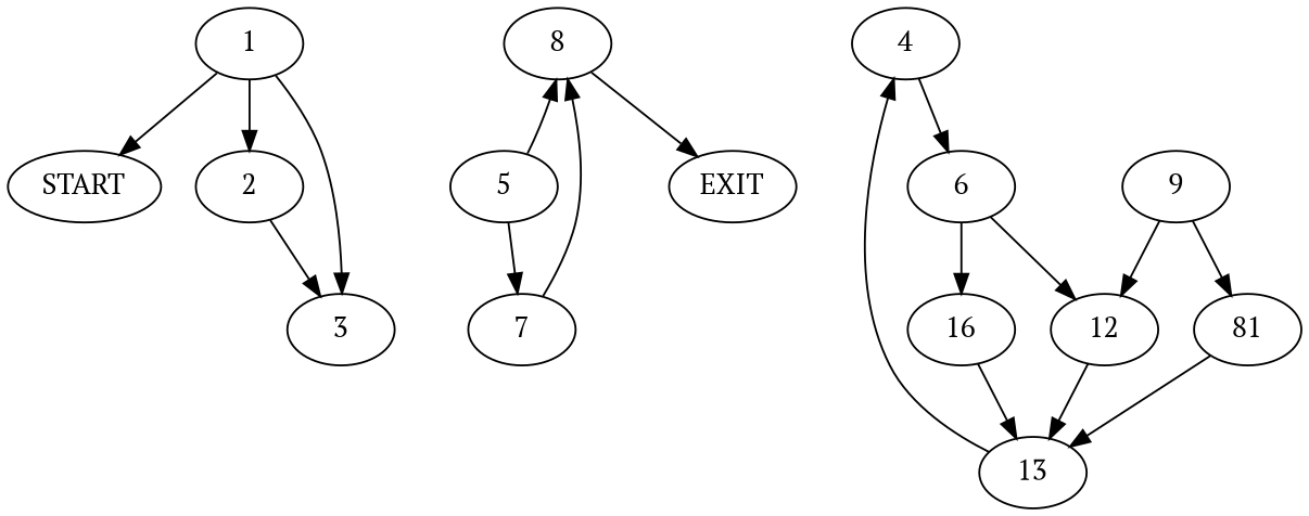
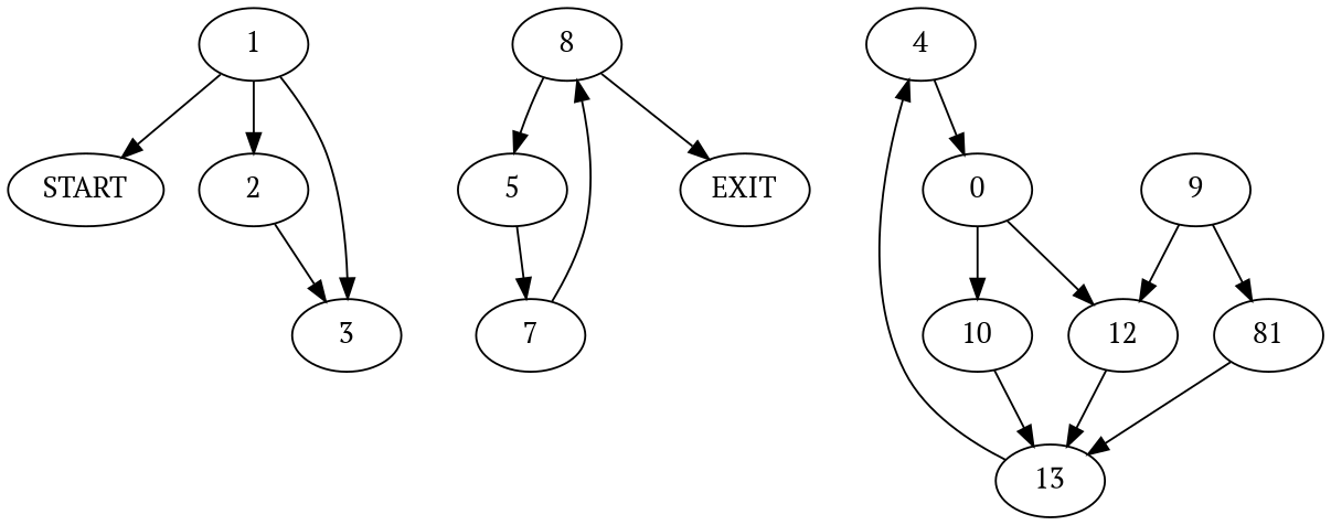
  digraph {
    fontname="PT Serif"
    node [fontname="PT Serif"]
    edge [fontname="PT Serif"]
    n1 [label=START]
    1
    2
    3
    n5 [label=EXIT]
    4
-   6
+   6 [label=0]
    5
    7
    8
-   10 [label=16]
+   10
    12
    n13 [label=81]
    9
    13
    1 -> n1
    1 -> 2
    1 -> 3
    2 -> 3
    4 -> 6
    6 -> 10
    6 -> 12
    5 -> 7
-   5 -> 8
+   8 -> 5
    7 -> 8
    8 -> n5
    10 -> 13
    12 -> 13
    n13 -> 13
    9 -> 12
    9 -> n13
    13 -> 4
  }
